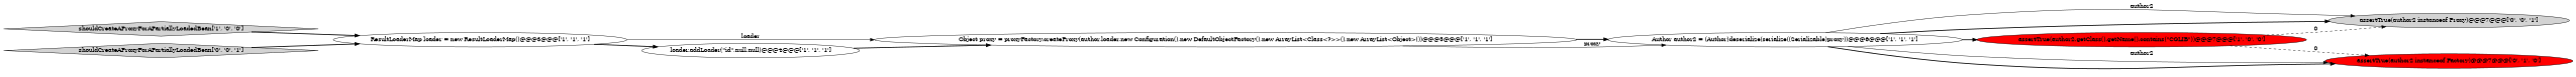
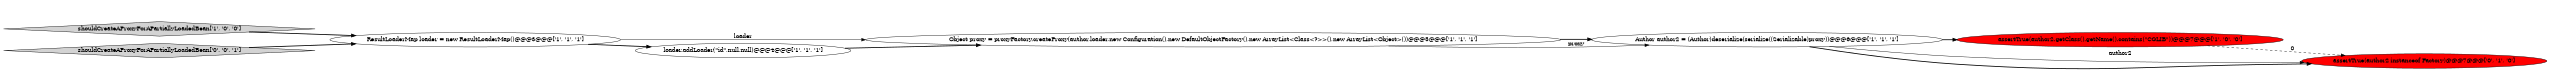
  digraph {
    rankdir=LR
    node [fillcolor=white shape=ellipse style=filled]
    edge [style=bold]
    n1 [label="Object proxy = proxyFactory.createProxy(author,loader,new Configuration(),new DefaultObjectFactory(),new ArrayList<Class<?>>(),new ArrayList<Object>())@@@5@@@['1', '1', '1']"]
    n2 [label="Author author2 = (Author)deserialize(serialize((Serializable)proxy))@@@6@@@['1', '1', '1']"]
-   n3 [fillcolor=lightgray label="assertTrue(author2 instanceof Proxy)@@@7@@@['0', '0', '1']"]
    n4 [fillcolor=red label="assertTrue(author2.getClass().getName().contains(\"CGLIB\"))@@@7@@@['1', '0', '0']"]
    n5 [fillcolor=red label="assertTrue(author2 instanceof Factory)@@@7@@@['0', '1', '0']"]
    n6 [fillcolor=lightgray label="shouldCreateAProxyForAPartiallyLoadedBean['1', '0', '0']" shape=diamond]
    n7 [label="ResultLoaderMap loader = new ResultLoaderMap()@@@3@@@['1', '1', '1']"]
    n8 [label="loader.addLoader(\"id\",null,null)@@@4@@@['1', '1', '1']"]
    n9 [fillcolor=lightgray label="shouldCreateAProxyForAPartiallyLoadedBean['0', '0', '1']" shape=diamond]
    n1 -> n2
    n1 -> n2 [label=proxy style=solid]
-   n2 -> n3 [label=author2 style=solid]
-   n2 -> n3
    n2 -> n4
    n2 -> n5 [label=author2 style=solid]
    n2 -> n5
-   n4 -> n3 [label=0 style=dashed]
    n4 -> n5 [label=0 style=dashed]
    n6 -> n7
    n7 -> n1 [label=loader style=solid]
    n7 -> n8
    n8 -> n1
    n9 -> n7
  }
